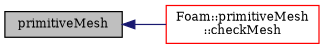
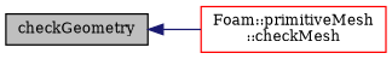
  digraph {
    rankdir=LR
    fontname="DejaVu Serif"
    node [fontname="DejaVu Serif" fontsize=10 shape=record]
-   n1 [color=black fillcolor=grey75 fontcolor=black height=0.2 label=primitiveMesh style=filled width=0.4]
+   n1 [color=black fillcolor=grey75 fontcolor=black height=0.2 label=checkGeometry style=filled width=0.4]
    n2 [color=red height=0.2 label="Foam::primitiveMesh\l::checkMesh" width=0.4]
    n1 -> n2 [color=midnightblue dir=back fontname="DejaVu Serif" fontsize=10 labelfontname=Helvetica labelfontsize=10 style=solid]
  }
